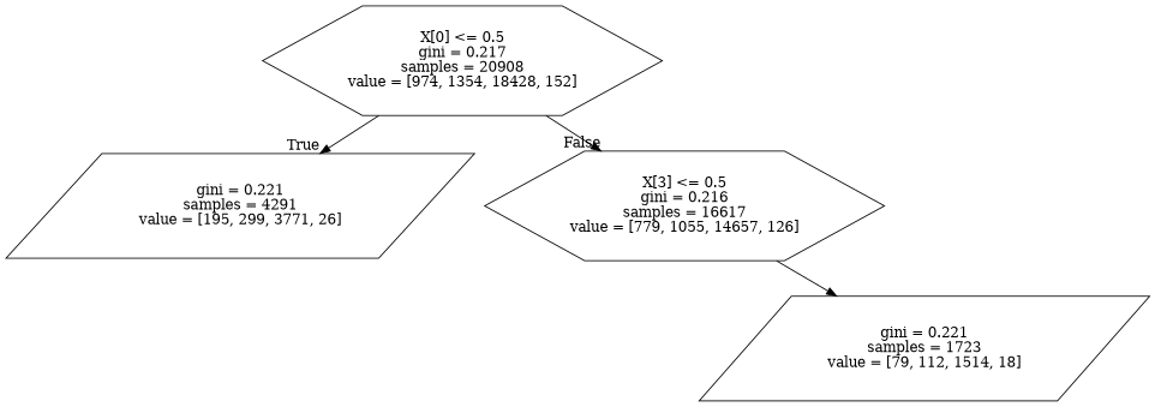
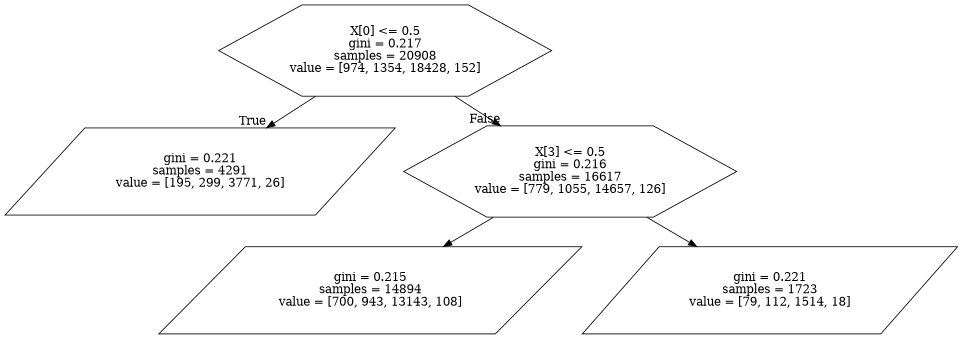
  digraph {
    node [shape=parallelogram]
    n1 [label="X[0] <= 0.5\ngini = 0.217\nsamples = 20908\nvalue = [974, 1354, 18428, 152]" shape=hexagon]
    n2 [label="gini = 0.221\nsamples = 4291\nvalue = [195, 299, 3771, 26]"]
    n3 [label="X[3] <= 0.5\ngini = 0.216\nsamples = 16617\nvalue = [779, 1055, 14657, 126]" shape=hexagon]
+   n4 [label="gini = 0.215\nsamples = 14894\nvalue = [700, 943, 13143, 108]"]
    n5 [label="gini = 0.221\nsamples = 1723\nvalue = [79, 112, 1514, 18]"]
    n1 -> n2 [headlabel=True labelangle=45 labeldistance=2.5]
    n1 -> n3 [headlabel=False labelangle=-45 labeldistance=2.5]
+   n3 -> n4
    n3 -> n5
  }
